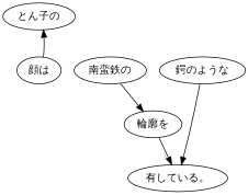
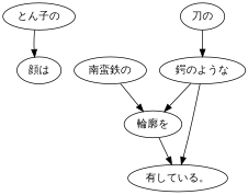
  digraph {
    fontname=Merriweather
    node [fontname=Merriweather]
    edge [fontname=Merriweather]
    n1 [label="とん子の"]
    n2 [label="顔は"]
    n3 [label="有している。"]
    n4 [label="南蛮鉄の"]
    n5 [label="輪廓を"]
+   n6 [label="刀の"]
    n7 [label="鍔のような"]
-   n2 -> n1
+   n1 -> n2
    n4 -> n5
    n5 -> n3
+   n6 -> n7
    n7 -> n3
+   n7 -> n5
  }
